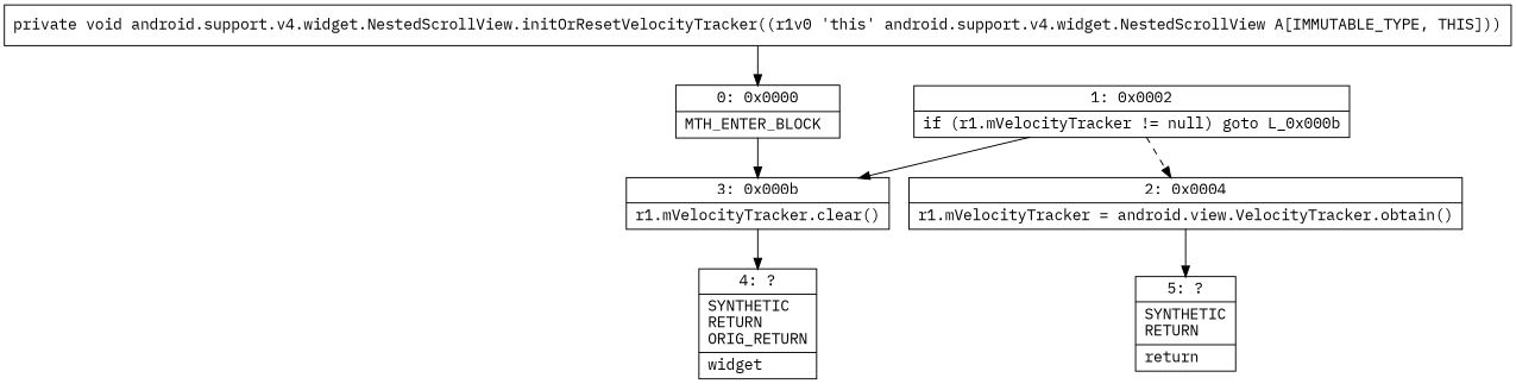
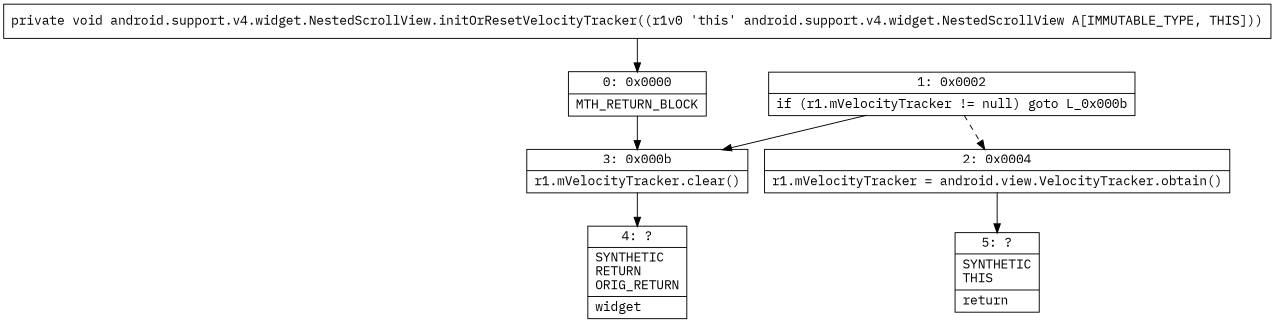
  digraph {
    fontname="IBM Plex Mono"
    node [fontname="IBM Plex Mono" shape=record]
    edge [fontname="IBM Plex Mono"]
-   n1 [label="{0\:\ 0x0000|MTH_ENTER_BLOCK\l}"]
+   n1 [label="{0\:\ 0x0000|MTH_RETURN_BLOCK\l}"]
    n2 [label="{3\:\ 0x000b|r1.mVelocityTracker.clear()\l}"]
    n3 [label="{1\:\ 0x0002|if (r1.mVelocityTracker != null) goto L_0x000b\l}"]
    n4 [label="{2\:\ 0x0004|r1.mVelocityTracker = android.view.VelocityTracker.obtain()\l}"]
-   n5 [label="{5\:\ ?|SYNTHETIC\lRETURN\l|return\l}"]
+   n5 [label="{5\:\ ?|SYNTHETIC\lTHIS\l|return\l}"]
    n6 [label="{4\:\ ?|SYNTHETIC\lRETURN\lORIG_RETURN\l|widget\l}"]
    n7 [label="{private void android.support.v4.widget.NestedScrollView.initOrResetVelocityTracker((r1v0 'this' android.support.v4.widget.NestedScrollView A[IMMUTABLE_TYPE, THIS])) }"]
    n1 -> n2
    n2 -> n6
    n3 -> n2
    n3 -> n4 [style=dashed]
    n4 -> n5
    n7 -> n1
  }
